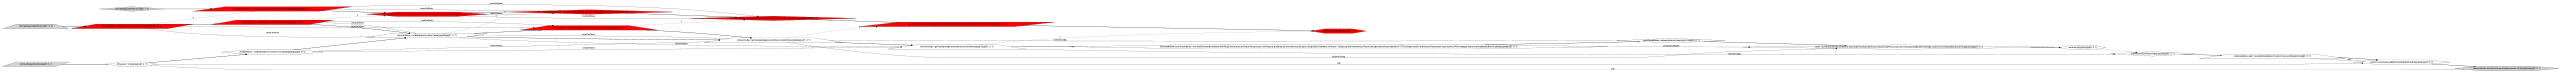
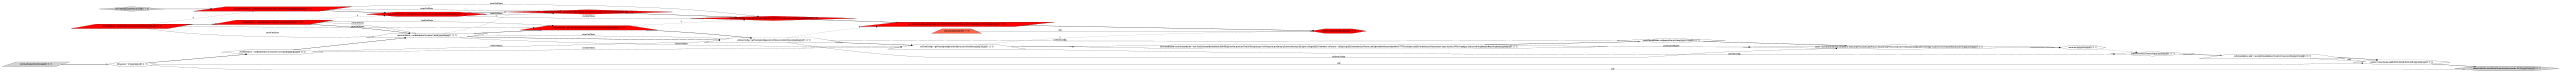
  digraph {
    fontname=Roboto
    rankdir=LR
    node [fillcolor=white fontname=Roboto shape=hexagon style=filled]
    edge [arrowhead=onormal fontname=Roboto style=bold]
    n1 [fillcolor=red label="args.sslClientConfigs = args.getTrustingConfig(args.clientCertStores,args.serverCertStores)@@@6@@@['0', '1', '0']" shape=diamond]
    n2 [fillcolor=red label="args.sslClientConfigs.put(SslConfigs.SSL_ENDPOINT_IDENTIFICATION_ALGORITHM_CONFIG,\"HTTPS\")@@@7@@@['0', '1', '0']" shape=parallelogram]
    n3 [fillcolor=red label="verifySslConfigs(args)@@@8@@@['0', '1', '0']"]
    n4 [fillcolor=red label="args.serverCertStores = certBuilder(true,\"localhost\",args.useInlinePem).build()@@@3@@@['0', '1', '0']" shape=parallelogram]
    n5 [fillcolor=red label="args.sslServerConfigs = args.getTrustingConfig(args.serverCertStores,args.clientCertStores)@@@5@@@['0', '1', '0']" shape=diamond]
    n6 [fillcolor=red label="args.clientCertStores = certBuilder(false,\"localhost\",args.useInlinePem).build()@@@4@@@['0', '1', '0']"]
    n7 [fillcolor=red label="sslClientConfigs = getTrustingConfig(clientCertStores,serverCertStores)@@@6@@@['1', '0', '0']" shape=trapezium]
    n8 [label="sslServerConfigs = getTrustingConfig(serverCertStores,clientCertStores)@@@6@@@['1', '0', '1']" shape=trapezium]
    n9 [label="sslClientConfigs = getTrustingConfig(clientCertStores,serverCertStores)@@@7@@@['1', '0', '1']" shape=trapezium]
    n10 [label="serverChannelBuilder.configure(sslServerConfigs)@@@17@@@['0', '0', '1']" shape=diamond]
    n11 [label="server = new NioEchoServer(ListenerName.forSecurityProtocol(SecurityProtocol.SSL),SecurityProtocol.SSL,new TestSecurityConfig(sslServerConfigs),\"localhost\",serverChannelBuilder,null,time)@@@18@@@['0', '0', '1']" shape=diamond]
    n12 [fillcolor=red label="clientCertStores = certBuilder(false,\"localhost\").build()@@@4@@@['1', '0', '0']" shape=parallelogram]
    n13 [label="serverCertStores = certBuilder(true,\"localhost\").build()@@@5@@@['1', '0', '1']" shape=parallelogram]
    n14 [label="selector.connect(node,addr,BUFFER_SIZE,BUFFER_SIZE)@@@22@@@['0', '0', '1']"]
    n15 [fillcolor=lightgray label="NetworkTestUtils.checkClientConnection(selector,node,100,10)@@@23@@@['0', '0', '1']"]
    n16 [label="clientCertStores = certBuilder(false,\"non-existent.com\").build()@@@4@@@['0', '0', '1']"]
    n17 [label="createSelector(sslClientConfigs)@@@20@@@['0', '0', '1']" shape=diamond]
    n18 [label="SslChannelBuilder serverChannelBuilder = new TestSslChannelBuilder(Mode.SERVER){@Override protected TestSslTransportLayer newTransportLayer(String id,SelectionKey key,SSLEngine sslEngine){SSLParameters sslParams = sslEngine.getSSLParameters()sslParams.setEndpointIdentificationAlgorithm(\"HTTPS\")sslEngine.setSSLParameters(sslParams)return super.edu.fdu.CPPDG.tinypdg.pe.ExpressionInfo@b6da2bidkeysslEngine}}@@@8@@@['0', '0', '1']"]
-   n19 [fillcolor=lightgray label="testValidEndpointIdentificationCN['1', '0', '0']" shape=trapezium]
    n20 [fillcolor=red label="serverCertStores = certBuilder(true,\"localhost\").build()@@@3@@@['1', '0', '0']" shape=parallelogram]
    n21 [label="InetSocketAddress addr = new InetSocketAddress(\"localhost\",server.port())@@@21@@@['0', '0', '1']" shape=trapezium]
    n22 [label="server.start()@@@19@@@['0', '0', '1']"]
    n23 [fillcolor=lightgray label="testClientEndpointNotValidated['0', '0', '1']" shape=parallelogram]
    n24 [label="String node = \"0\"@@@3@@@['0', '0', '1']"]
    n25 [fillcolor=lightgray label="testValidEndpointIdentificationCN['0', '1', '0']" shape=diamond]
+   n26 [fillcolor=tomato label="Args args@@@2@@@['0', '1', '0']" shape=trapezium]
    n1 -> n2
    n2 -> n3 [arrowhead=box]
    n4 -> n1 [arrowhead=box label=serverCertStores style=solid]
    n4 -> n5 [label=serverCertStores style=solid]
    n4 -> n6 [arrowhead=box]
    n5 -> n1
    n6 -> n1 [label=clientCertStores style=solid]
    n6 -> n5
    n6 -> n5 [arrowhead=box label=clientCertStores style=solid]
    n7 -> n1 [arrowhead=box label=0 style=dashed]
    n7 -> n8 [arrowhead=box]
    n8 -> n2 [arrowhead=box label=0 style=dashed]
    n8 -> n9 [arrowhead=box]
    n8 -> n10 [label=sslServerConfigs style=solid]
    n8 -> n11 [arrowhead=box label=sslServerConfigs style=solid]
    n9 -> n3 [label=0 style=dashed]
    n9 -> n17 [arrowhead=box label=sslClientConfigs style=solid]
    n9 -> n18
    n10 -> n11
    n11 -> n22 [arrowhead=box]
    n12 -> n6 [arrowhead=box label=0 style=dashed]
    n12 -> n7 [arrowhead=box label=clientCertStores style=solid]
    n12 -> n13 [label=clientCertStores style=solid]
    n12 -> n13 [arrowhead=box]
    n13 -> n5 [label=0 style=dashed]
    n13 -> n7
    n13 -> n8 [arrowhead=box]
    n13 -> n8 [label=serverCertStores style=solid]
    n13 -> n9 [arrowhead=box label=serverCertStores style=solid]
    n14 -> n15
    n16 -> n8 [label=clientCertStores style=solid]
    n16 -> n9 [label=clientCertStores style=solid]
    n16 -> n13 [arrowhead=box]
    n17 -> n21
    n18 -> n10
    n18 -> n11 [arrowhead=box label=serverChannelBuilder style=solid]
-   n19 -> n20 [arrowhead=box]
    n20 -> n4 [label=0 style=dashed]
    n20 -> n7 [arrowhead=box label=serverCertStores style=solid]
    n20 -> n12
    n20 -> n13 [label=serverCertStores style=solid]
    n21 -> n14 [arrowhead=box]
    n21 -> n14 [label=addr style=solid]
    n22 -> n17 [arrowhead=box style=dashed]
    n23 -> n24
    n24 -> n14 [arrowhead=box label="node" style=solid]
    n24 -> n15 [label="node" style=solid]
    n24 -> n16 [arrowhead=box]
    n25 -> n4 [arrowhead=box]
+   n26 -> n3 [label=args style=solid]
  }
